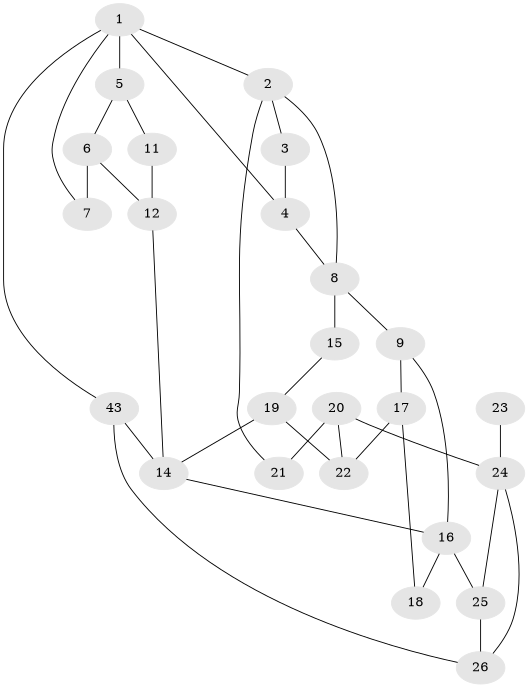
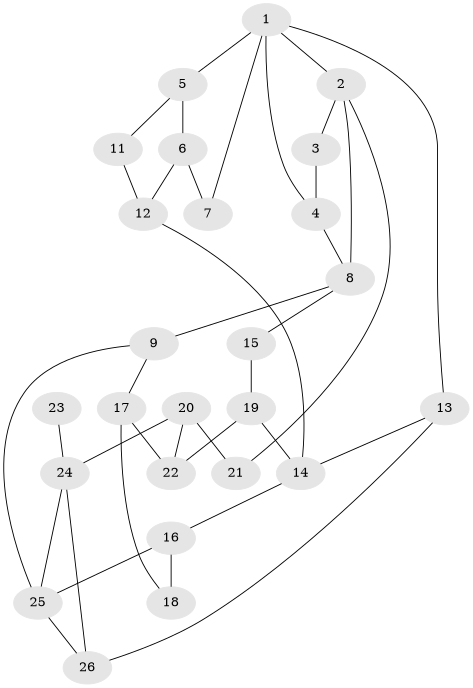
  graph {
    node [color=gray90 style=filled]
    edge [weight=1.0]
    1
    2
    4
    5
    7
-   13 [label=43]
+   13
    3
    8
    21
    6
    11
    14
    26
    9
    15
    12
    16
    17
    19
    18
    25
    22
    23
    24
    20
    1 -- 2
    1 -- 4
    1 -- 5
    1 -- 7
    1 -- 13
    2 -- 3
    2 -- 8
    2 -- 21
    4 -- 8
    5 -- 6
    5 -- 11
    13 -- 14
    13 -- 26
    3 -- 4
    8 -- 9 [weight=2.0]
    8 -- 15 [weight=2.0]
    6 -- 7 [weight=2.0]
    6 -- 12
    11 -- 12 [weight=2.0]
    14 -- 16
-   9 -- 16
+   9 -- 25
    9 -- 17
    15 -- 19
    12 -- 14 [weight=2.0]
    16 -- 18 [weight=2.0]
    16 -- 25
    17 -- 18
    17 -- 22
    19 -- 14
    19 -- 22
    25 -- 26
    23 -- 24 [weight=2.0]
    24 -- 26
    24 -- 25
    20 -- 21 [weight=2.0]
    20 -- 22
    20 -- 24 [weight=2.0]
  }
